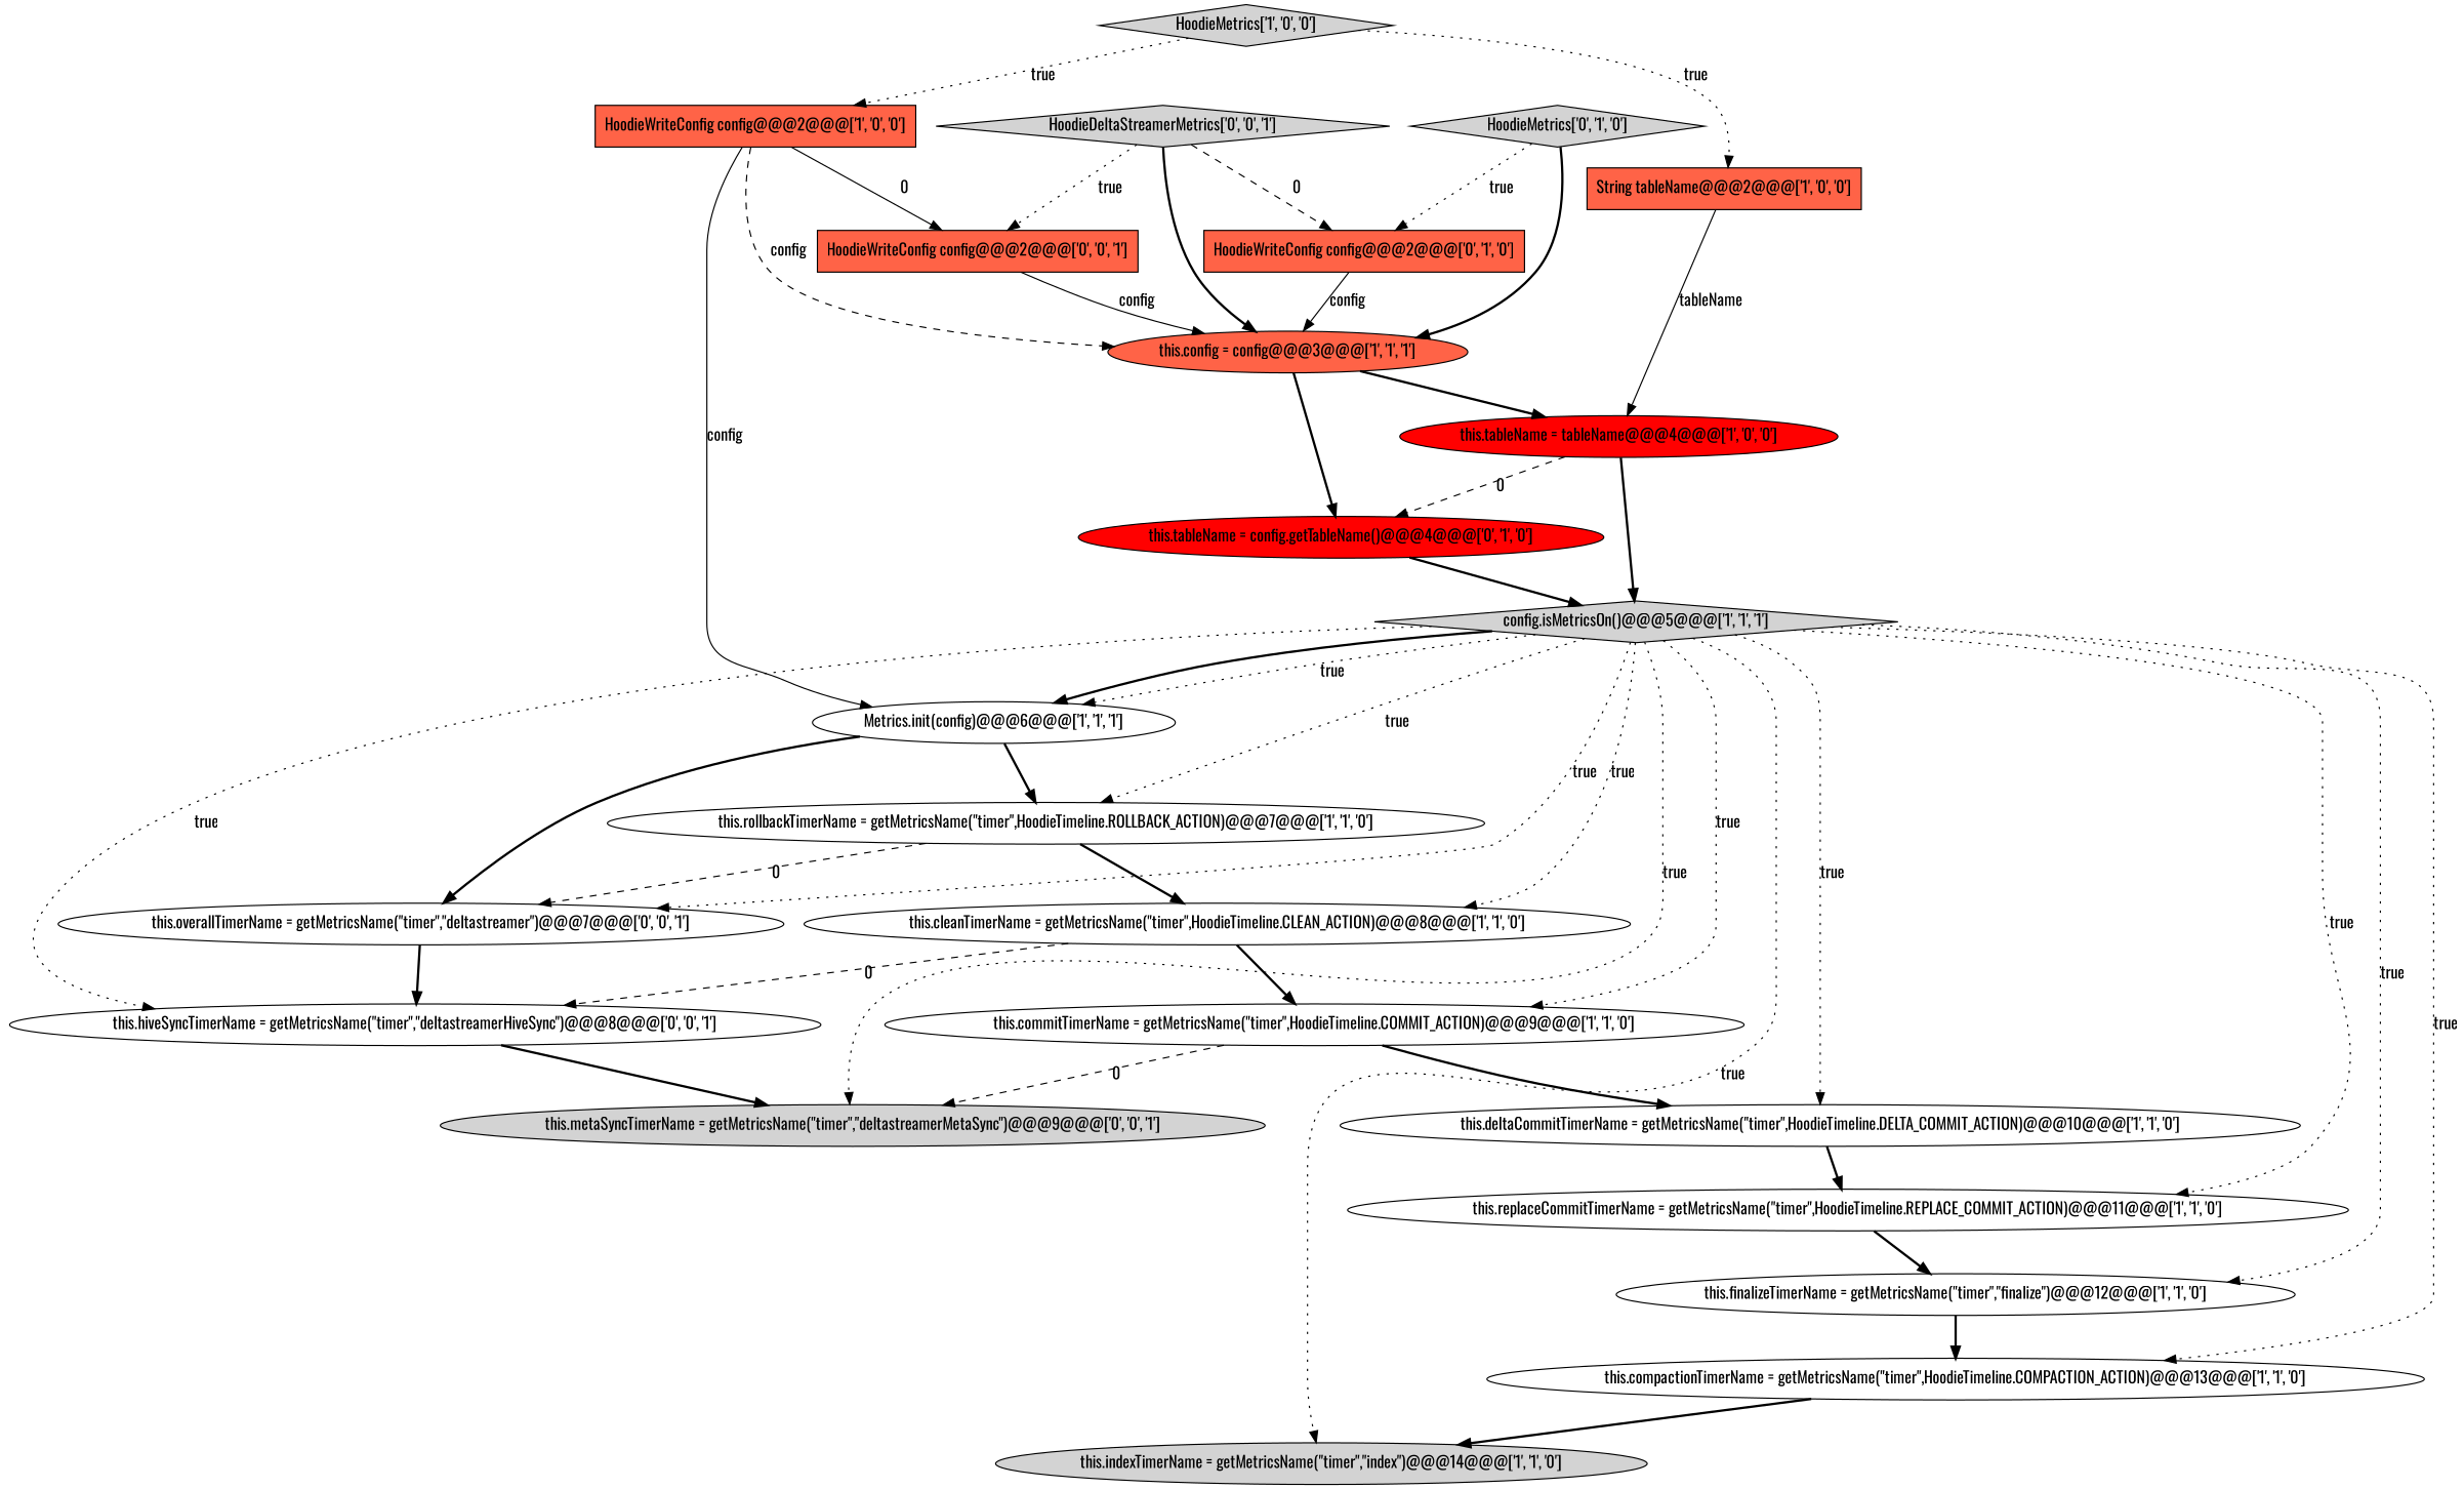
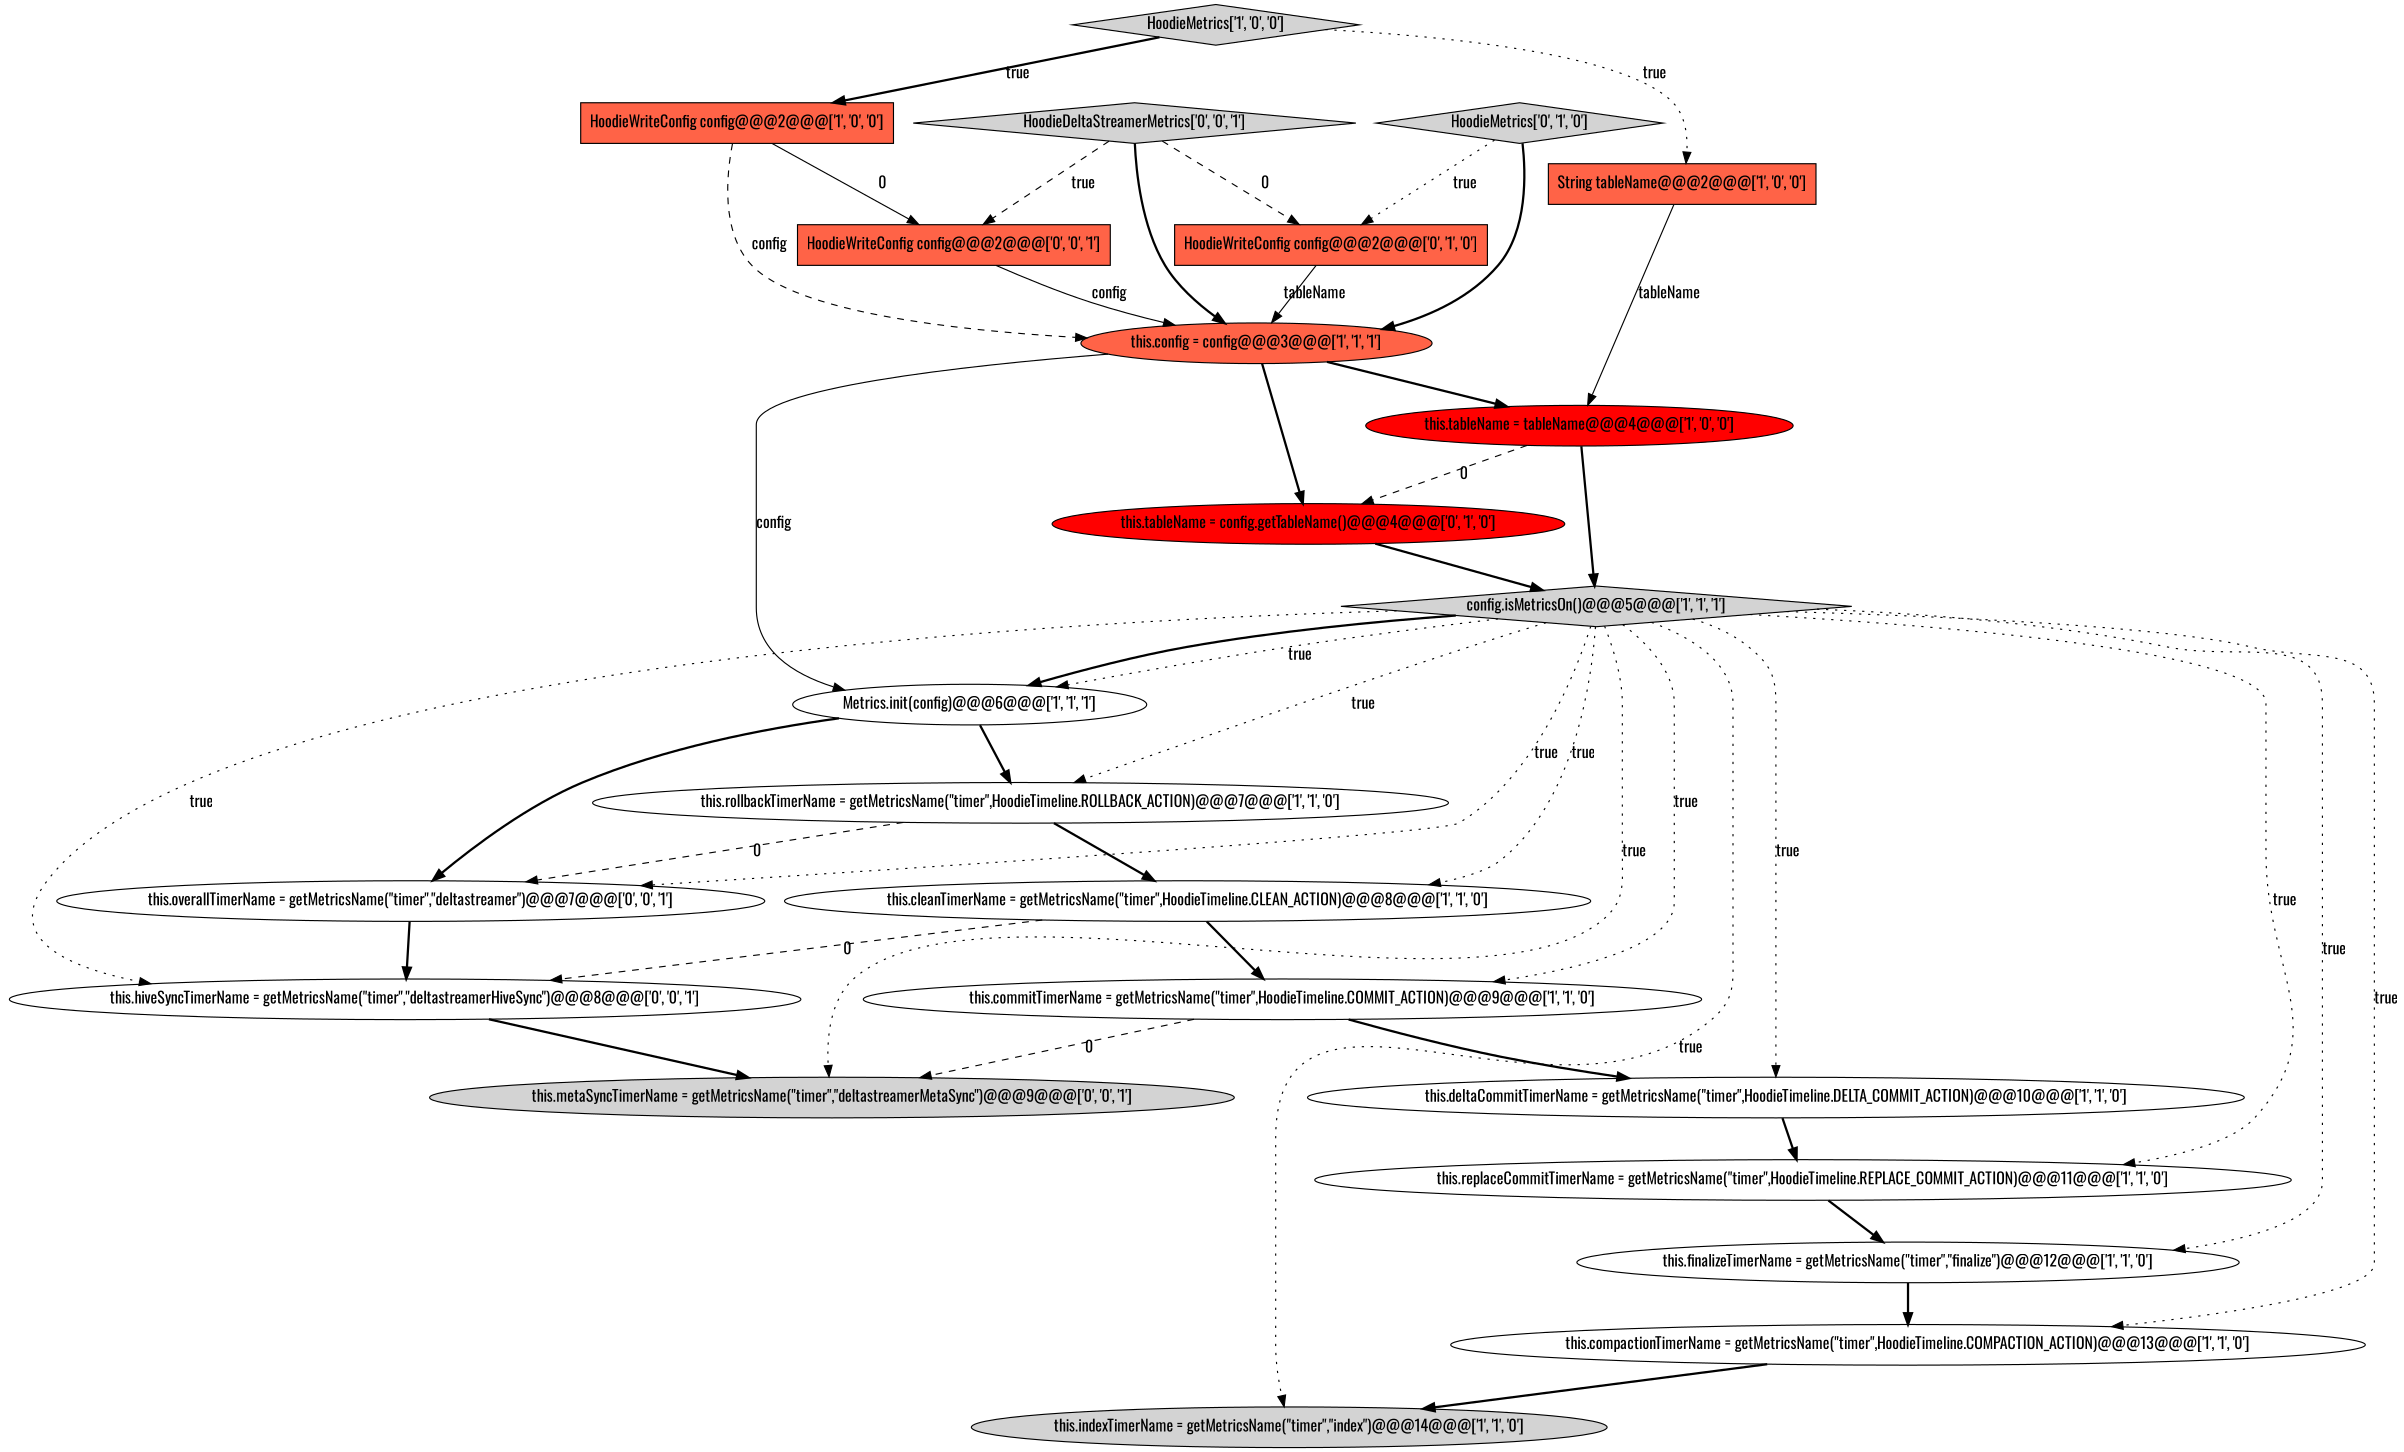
  digraph {
    fontname=Oswald
    node [fillcolor=white fontname=Oswald shape=ellipse style=filled]
    edge [fontname=Oswald style=bold]
    n1 [label="this.overallTimerName = getMetricsName(\"timer\",\"deltastreamer\")@@@7@@@['0', '0', '1']"]
    n2 [label="this.hiveSyncTimerName = getMetricsName(\"timer\",\"deltastreamerHiveSync\")@@@8@@@['0', '0', '1']"]
    n3 [fillcolor=lightgray label="this.metaSyncTimerName = getMetricsName(\"timer\",\"deltastreamerMetaSync\")@@@9@@@['0', '0', '1']"]
    n4 [fillcolor=lightgray label="HoodieMetrics['0', '1', '0']" shape=diamond]
    n5 [fillcolor=tomato label="this.config = config@@@3@@@['1', '1', '1']"]
    n6 [fillcolor=tomato label="HoodieWriteConfig config@@@2@@@['0', '1', '0']" shape=box]
    n7 [fillcolor=red label="this.tableName = config.getTableName()@@@4@@@['0', '1', '0']"]
    n8 [fillcolor=red label="this.tableName = tableName@@@4@@@['1', '0', '0']"]
    n9 [label="Metrics.init(config)@@@6@@@['1', '1', '1']"]
    n10 [fillcolor=lightgray label="config.isMetricsOn()@@@5@@@['1', '1', '1']" shape=diamond]
    n11 [label="this.rollbackTimerName = getMetricsName(\"timer\",HoodieTimeline.ROLLBACK_ACTION)@@@7@@@['1', '1', '0']"]
    n12 [label="this.cleanTimerName = getMetricsName(\"timer\",HoodieTimeline.CLEAN_ACTION)@@@8@@@['1', '1', '0']"]
    n13 [label="this.deltaCommitTimerName = getMetricsName(\"timer\",HoodieTimeline.DELTA_COMMIT_ACTION)@@@10@@@['1', '1', '0']"]
    n14 [label="this.replaceCommitTimerName = getMetricsName(\"timer\",HoodieTimeline.REPLACE_COMMIT_ACTION)@@@11@@@['1', '1', '0']"]
    n15 [label="this.finalizeTimerName = getMetricsName(\"timer\",\"finalize\")@@@12@@@['1', '1', '0']"]
    n16 [label="this.compactionTimerName = getMetricsName(\"timer\",HoodieTimeline.COMPACTION_ACTION)@@@13@@@['1', '1', '0']"]
    n17 [fillcolor=lightgray label="this.indexTimerName = getMetricsName(\"timer\",\"index\")@@@14@@@['1', '1', '0']"]
    n18 [label="this.commitTimerName = getMetricsName(\"timer\",HoodieTimeline.COMMIT_ACTION)@@@9@@@['1', '1', '0']"]
    n19 [fillcolor=lightgray label="HoodieMetrics['1', '0', '0']" shape=diamond]
    n20 [fillcolor=tomato label="HoodieWriteConfig config@@@2@@@['1', '0', '0']" shape=box]
    n21 [fillcolor=tomato label="String tableName@@@2@@@['1', '0', '0']" shape=box]
    n22 [fillcolor=tomato label="HoodieWriteConfig config@@@2@@@['0', '0', '1']" shape=box]
    n23 [fillcolor=lightgray label="HoodieDeltaStreamerMetrics['0', '0', '1']" shape=diamond]
    n1 -> n2
    n2 -> n3
    n4 -> n5
    n4 -> n6 [label=true style=dotted]
    n5 -> n7
    n5 -> n8
-   n20 -> n9 [label=config style=solid]
-   n6 -> n5 [label=config style=solid]
+   n5 -> n9 [label=config style=solid]
+   n6 -> n5 [label=tableName style=solid]
    n7 -> n10
    n8 -> n7 [label=0 style=dashed]
    n8 -> n10
    n9 -> n1
    n9 -> n11
    n10 -> n1 [label=true style=dotted]
    n10 -> n2 [label=true style=dotted]
    n10 -> n3 [label=true style=dotted]
    n10 -> n9 [label=true style=dotted]
    n10 -> n9
    n10 -> n11 [label=true style=dotted]
    n10 -> n12 [label=true style=dotted]
    n10 -> n13 [label=true style=dotted]
    n10 -> n14 [label=true style=dotted]
    n10 -> n15 [label=true style=dotted]
    n10 -> n16 [label=true style=dotted]
    n10 -> n17 [label=true style=dotted]
    n10 -> n18 [label=true style=dotted]
    n11 -> n1 [label=0 style=dashed]
    n11 -> n12
    n12 -> n2 [label=0 style=dashed]
    n12 -> n18
    n13 -> n14
    n14 -> n15
    n15 -> n16
    n16 -> n17
    n18 -> n3 [label=0 style=dashed]
    n18 -> n13
-   n19 -> n20 [label=true style=dotted]
+   n19 -> n20 [label=true]
    n19 -> n21 [label=true style=dotted]
    n20 -> n5 [label=config style=dashed]
    n20 -> n22 [label=0 style=solid]
    n21 -> n8 [label=tableName style=solid]
    n22 -> n5 [label=config style=solid]
    n23 -> n5
    n23 -> n6 [label=0 style=dashed]
-   n23 -> n22 [label=true style=dotted]
+   n23 -> n22 [label=true style=dashed]
  }
